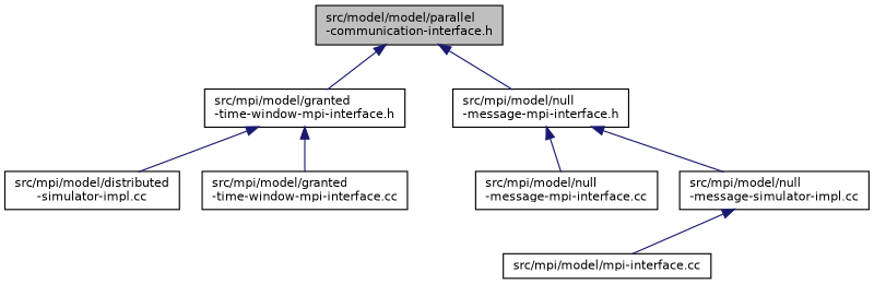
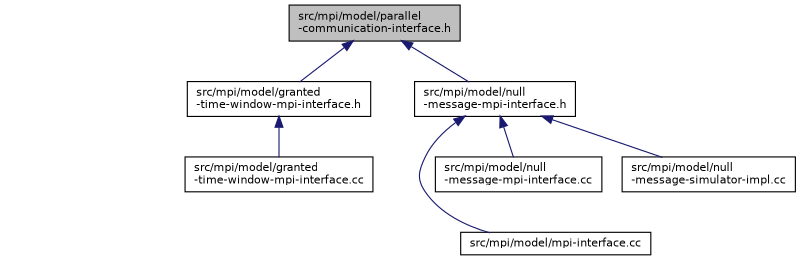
  digraph {
    node [color=black fillcolor=white fontname=Helvetica fontsize=10 shape=record style=filled]
    edge [color=midnightblue dir=back fontname=Helvetica fontsize=10 labelfontname=Helvetica labelfontsize=10 style=solid]
-   n1 [fillcolor=grey75 fontcolor=black height=0.2 label="src/model/model/parallel\l-communication-interface.h" width=0.4]
+   n1 [fillcolor=grey75 fontcolor=black height=0.2 label="src/mpi/model/parallel\l-communication-interface.h" width=0.4]
    n2 [height=0.2 label="src/mpi/model/granted\l-time-window-mpi-interface.h" width=0.4]
    n3 [height=0.2 label="src/mpi/model/null\l-message-mpi-interface.h" width=0.4]
-   n4 [height=0.2 label="src/mpi/model/distributed\l-simulator-impl.cc" width=0.4]
    n5 [height=0.2 label="src/mpi/model/granted\l-time-window-mpi-interface.cc" width=0.4]
    n6 [height=0.2 label="src/mpi/model/mpi-interface.cc" width=0.4]
    n7 [height=0.2 label="src/mpi/model/null\l-message-mpi-interface.cc" width=0.4]
    n8 [height=0.2 label="src/mpi/model/null\l-message-simulator-impl.cc" width=0.4]
    n1 -> n2
    n1 -> n3
-   n2 -> n4
    n2 -> n5
-   n8 -> n6
+   n3 -> n6
    n3 -> n7
    n3 -> n8
  }
